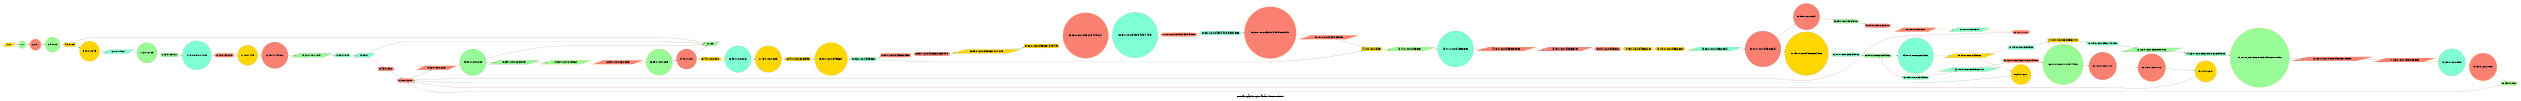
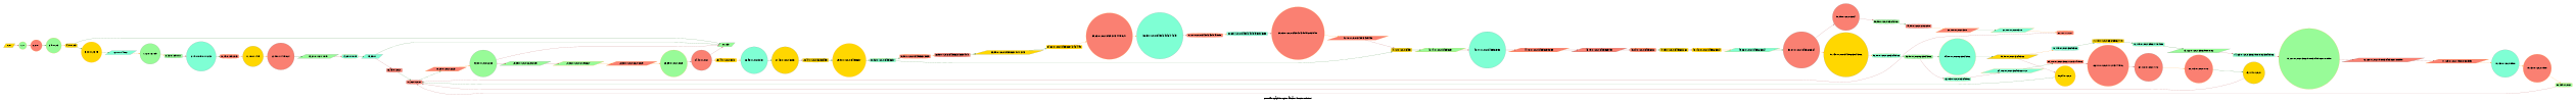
  digraph {
    label="Control-flow-graph for register allocator (function _wd_timer)"
    rankdir=LR
    node [color=gray40 fillcolor=salmon shape=circle style=filled]
    edge [color=brown]
    n1 [fillcolor=gold label="0, 0: " shape=parallelogram]
    n2 [color=darkorange fillcolor=palegreen label="1, 1: "]
    n3 [color=darkorange label="2, 2: 0 1 "]
    n4 [color=darkorange fillcolor=palegreen label="3, 4: 0 1 2 3 "]
    n5 [fillcolor=gold label="4, 5: 0 1 2 3 " shape=cylinder]
    n6 [color=darkorange fillcolor=gold label="5, 10: 0 1 2 3 4 5 "]
    n7 [fillcolor=palegreen label="81, 139: " shape=parallelogram]
    n8 [fillcolor=aquamarine label="6, 11: 0 1 4 5 6 7 " shape=parallelogram]
    n9 [fillcolor=palegreen label="7, 12: 0 1 6 7 8 9 "]
    n10 [fillcolor=palegreen label="8, 13: 0 1 8 9 10 11 " shape=cylinder]
    n11 [fillcolor=aquamarine label="9, 14: 0 1 8 9 10 11 12 13 "]
    n12 [color=darkorange label="10, 15: 0 1 8 9 12 13 " shape=cylinder]
    n13 [fillcolor=gold label="11, 18: 0 1 14 15 "]
    n14 [label="12, 19: 0 1 14 15 16 17 "]
    n15 [fillcolor=palegreen label="13, 21: 0 1 16 17 18 19 " shape=parallelogram]
    n16 [color=darkorange fillcolor=aquamarine label="14, 22: 0 1 18 19 " shape=cylinder]
    n17 [fillcolor=aquamarine label="15, 23: 0 1 " shape=parallelogram]
    n18 [label="16, 43: 0 1 20 21 " shape=cylinder]
    n19 [label="17, 26: 0 1 20 21 " shape=cylinder]
    n20 [color=darkorange label="18, 29: 0 1 20 21 22 23 " shape=parallelogram]
    n21 [fillcolor=palegreen label="19, 30: 0 1 20 21 22 23 "]
    n22 [fillcolor=palegreen label="20, 35: 0 1 20 21 22 23 24 25 " shape=parallelogram]
    n23 [color=darkorange fillcolor=palegreen label="21, 36: 0 1 20 21 24 25 26 27 " shape=parallelogram]
    n24 [color=darkorange label="22, 38: 0 1 20 21 26 27 28 29 " shape=parallelogram]
    n25 [color=darkorange fillcolor=palegreen label="23, 39: 0 1 20 21 28 29 "]
    n26 [label="24, 40: 0 1 20 21 "]
    n27 [color=darkorange fillcolor=gold label="25, 44: 0 1 20 21 30 31 " shape=cylinder]
    n28 [fillcolor=aquamarine label="26, 45: 0 1 20 21 30 31 "]
    n29 [fillcolor=gold label="27, 46: 0 1 20 21 32 33 "]
    n30 [fillcolor=gold label="28, 47: 0 1 20 21 32 33 34 35 " shape=cylinder]
    n31 [color=darkorange fillcolor=gold label="29, 51: 0 1 20 21 34 35 36 37 "]
    n32 [color=darkorange fillcolor=aquamarine label="30, 52: 0 1 20 21 34 35 36 37 " shape=cylinder]
    n33 [color=darkorange label="31, 57: 0 1 20 21 34 35 36 37 38 39 " shape=cylinder]
    n34 [fillcolor=gold label="41, 72: 0 1 20 21 34 35 " shape=cylinder]
    n35 [label="32, 58: 0 1 20 21 34 35 36 37 38 39 40 41 " shape=cylinder]
    n36 [color=darkorange fillcolor=palegreen label="42, 74: 0 1 20 21 34 35 56 57 " shape=parallelogram]
    n37 [fillcolor=gold label="33, 59: 0 1 20 21 34 35 36 37 40 41 42 43 " shape=parallelogram]
    n38 [color=darkorange fillcolor=gold label="34, 62: 0 1 20 21 34 35 36 37 42 43 44 45 " shape=cylinder]
    n39 [color=darkorange label="35, 63: 0 1 20 21 34 35 42 43 44 45 46 47 "]
    n40 [fillcolor=aquamarine label="36, 65: 0 1 20 21 34 35 42 43 46 47 48 49 "]
    n41 [color=darkorange label="37, 67: 0 1 20 21 34 35 42 43 48 49 50 51 " shape=cylinder]
    n42 [fillcolor=aquamarine label="38, 68: 0 1 20 21 34 35 42 43 48 49 50 51 52 53 " shape=cylinder]
    n43 [color=darkorange label="39, 69: 0 1 20 21 34 35 42 43 48 49 52 53 54 55 "]
    n44 [color=darkorange label="40, 70: 0 1 20 21 34 35 42 43 54 55 " shape=parallelogram]
    n45 [fillcolor=aquamarine label="43, 77: 0 1 20 21 34 35 56 57 58 "]
    n46 [color=darkorange label="44, 78: 0 1 20 21 34 35 56 57 58 59 " shape=parallelogram]
    n47 [label="45, 79: 0 1 20 21 34 35 56 57 59 " shape=parallelogram]
    n48 [color=darkorange label="46, 84: 0 1 20 21 34 35 60 61 " shape=cylinder]
    n49 [fillcolor=gold label="47, 85: 0 1 20 21 34 35 60 61 62 " shape=cylinder]
    n50 [color=darkorange fillcolor=gold label="48, 142: 0 1 20 21 34 35 62 63 64 " shape=cylinder]
    n51 [color=darkorange fillcolor=aquamarine label="49, 86: 0 1 20 21 34 35 62 63 64 " shape=parallelogram]
    n52 [label="50, 87: 0 1 20 21 34 35 62 63 64 "]
    n53 [fillcolor=gold label="51, 143: 0 1 20 21 34 35 62 63 64 65 66 "]
    n54 [label="57, 95: 0 1 20 21 63 64 "]
    n55 [color=darkorange fillcolor=aquamarine label="52, 88: 0 1 20 21 62 63 64 65 66 " shape=cylinder]
    n56 [fillcolor=palegreen label="58, 98: 0 1 20 21 63 64 67 68 " shape=cylinder]
    n57 [fillcolor=palegreen label="53, 89: 0 1 20 21 62 63 64 65 66 " shape=cylinder]
    n58 [color=darkorange fillcolor=aquamarine label="54, 90: 0 1 20 21 62 63 64 65 66 "]
    n59 [color=darkorange fillcolor=aquamarine label="63, 103: 0 1 20 21 63 64 65 66 " shape=cylinder]
    n60 [fillcolor=gold label="55, 91: 0 1 20 21 63 64 65 66 " shape=parallelogram]
    n61 [color=darkorange fillcolor=aquamarine label="64, 106: 0 1 20 21 63 64 65 66 71 72 " shape=parallelogram]
    n62 [color=darkorange fillcolor=gold label="56, 94: 0 1 20 21 "]
    n63 [fillcolor=aquamarine label="70, 115: 0 1 20 21 63 64 65 66 " shape=cylinder]
    n64 [fillcolor=gold label="71, 118: 0 1 20 21 63 64 65 66 77 78 " shape=cylinder]
-   n65 [label="59, 99: 0 1 20 21 67 68 69 70 " shape=cylinder]
+   n65 [label="49, 99: 0 1 20 21 67 68 69 70" shape=cylinder]
    n66 [color=darkorange label="60, 100: 0 1 20 21 69 70 " shape=parallelogram]
    n67 [color=darkorange fillcolor=aquamarine label="61, 101: 0 1 20 21 69 70 " shape=parallelogram]
    n68 [color=darkorange label="62, 102: 0 1 20 21 " shape=cylinder]
    n69 [color=darkorange label="65, 110: 0 1 20 21 65 66 71 72 73 74 75 76 " shape=cylinder]
-   n70 [color=darkorange fillcolor=palegreen label="66, 111: 0 1 20 21 71 72 73 74 75 76 "]
+   n70 [color=darkorange label="66, 111: 0 1 20 21 71 72 73 74 75 76 "]
    n71 [label="67, 112: 0 1 20 21 71 72 "]
    n72 [color=darkorange label="68, 113: 0 1 20 21 71 72 "]
    n73 [fillcolor=gold label="69, 114: 0 1 20 21 "]
    n74 [color=darkorange fillcolor=aquamarine label="72, 119: 0 1 20 21 65 66 77 78 79 80 " shape=cylinder]
    n75 [fillcolor=palegreen label="73, 122: 0 1 20 21 65 66 79 80 81 82 " shape=parallelogram]
    n76 [color=darkorange fillcolor=aquamarine label="74, 123: 0 1 20 21 65 66 79 80 81 82 83 84 85 86 " shape=cylinder]
    n77 [color=darkorange fillcolor=palegreen label="75, 127: 0 1 20 21 65 66 79 80 83 84 85 86 87 88 89 90 "]
    n78 [label="76, 128: 0 1 20 21 79 80 83 84 85 86 87 88 89 90 " shape=parallelogram]
    n79 [color=darkorange label="77, 129: 0 1 20 21 79 80 87 88 89 90 " shape=parallelogram]
    n80 [fillcolor=aquamarine label="78, 130: 0 1 20 21 89 80"]
    n81 [color=darkorange label="79, 131: 0 1 20 21 79 80 "]
    n82 [color=darkorange fillcolor=palegreen label="80, 134: 0 1 20 21 " shape=cylinder]
    n1 -> n2
    n2 -> n3
    n3 -> n4 [color=darkgreen]
    n4 -> n5 [color=darkorange]
    n5 -> n6 [color=darkgreen]
    n5 -> n7 [color=darkgreen]
    n6 -> n8 [color=darkgreen]
    n8 -> n9 [color=darkorange]
    n9 -> n10 [color=darkorange]
    n10 -> n11
    n11 -> n12 [color=darkgreen]
    n12 -> n13 [color=darkorange]
    n13 -> n14 [color=darkorange]
    n14 -> n15 [color=darkgreen]
    n15 -> n16
    n16 -> n17 [color=darkgreen]
    n17 -> n7 [color=darkgreen]
    n17 -> n18
    n18 -> n19 [color=darkgreen]
    n19 -> n20 [color=darkgreen]
    n20 -> n21 [color=darkorange]
    n21 -> n7
    n21 -> n22
    n22 -> n23
    n23 -> n24 [color=darkorange]
    n24 -> n25 [color=darkorange]
    n25 -> n26
    n26 -> n7
    n26 -> n27 [color=darkorange]
    n27 -> n28 [color=darkorange]
    n28 -> n29 [color=darkgreen]
    n29 -> n30
    n30 -> n31 [color=darkgreen]
    n31 -> n32 [color=darkgreen]
    n32 -> n33 [color=darkgreen]
    n32 -> n34 [color=darkgreen]
    n33 -> n35 [color=darkorange]
    n34 -> n36 [color=darkgreen]
    n35 -> n37 [color=darkgreen]
    n36 -> n45
    n37 -> n38 [color=darkgreen]
    n38 -> n39 [color=darkorange]
    n39 -> n40 [color=darkorange]
    n40 -> n41
    n41 -> n42 [color=darkorange]
    n42 -> n43
    n43 -> n44 [color=darkorange]
    n44 -> n34
    n45 -> n46
    n46 -> n47
    n47 -> n48
    n48 -> n49 [color=darkgreen]
    n49 -> n50
    n50 -> n51 [color=darkorange]
    n51 -> n52 [color=darkgreen]
    n52 -> n53 [color=darkorange]
    n52 -> n54
    n53 -> n55 [color=darkorange]
    n54 -> n56
    n55 -> n57 [color=darkgreen]
    n56 -> n65 [color=darkgreen]
    n57 -> n58 [color=darkgreen]
    n57 -> n59
    n58 -> n60 [color=darkgreen]
    n59 -> n61
    n60 -> n62
    n60 -> n63 [color=darkorange]
    n61 -> n69 [color=darkgreen]
    n62 -> n19 [color=darkgreen]
    n63 -> n64 [color=darkgreen]
    n64 -> n74 [color=darkgreen]
    n65 -> n66 [color=darkorange]
    n66 -> n67 [color=darkgreen]
    n67 -> n68 [color=darkorange]
    n68 -> n19
    n69 -> n70
    n70 -> n71
    n71 -> n72 [color=darkorange]
    n72 -> n73 [color=darkgreen]
    n73 -> n19
    n74 -> n75 [color=darkgreen]
    n75 -> n76
    n76 -> n77
    n77 -> n78
    n78 -> n79
    n79 -> n80 [color=darkorange]
    n80 -> n81 [color=darkorange]
    n81 -> n82 [color=darkorange]
    n82 -> n19
  }
